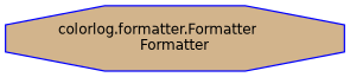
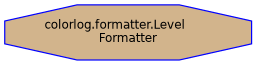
  digraph {
    rankdir=LR
-   n1 [color=blue fillcolor=tan fontname=Helvetica fontsize=10 height=0.2 label="colorlog.formatter.Formatter\lFormatter" shape=octagon style=filled width=0.4]
+   n1 [color=blue fillcolor=tan fontname=Helvetica fontsize=10 height=0.2 label="colorlog.formatter.Level\lFormatter" shape=octagon style=filled width=0.4]
  }
